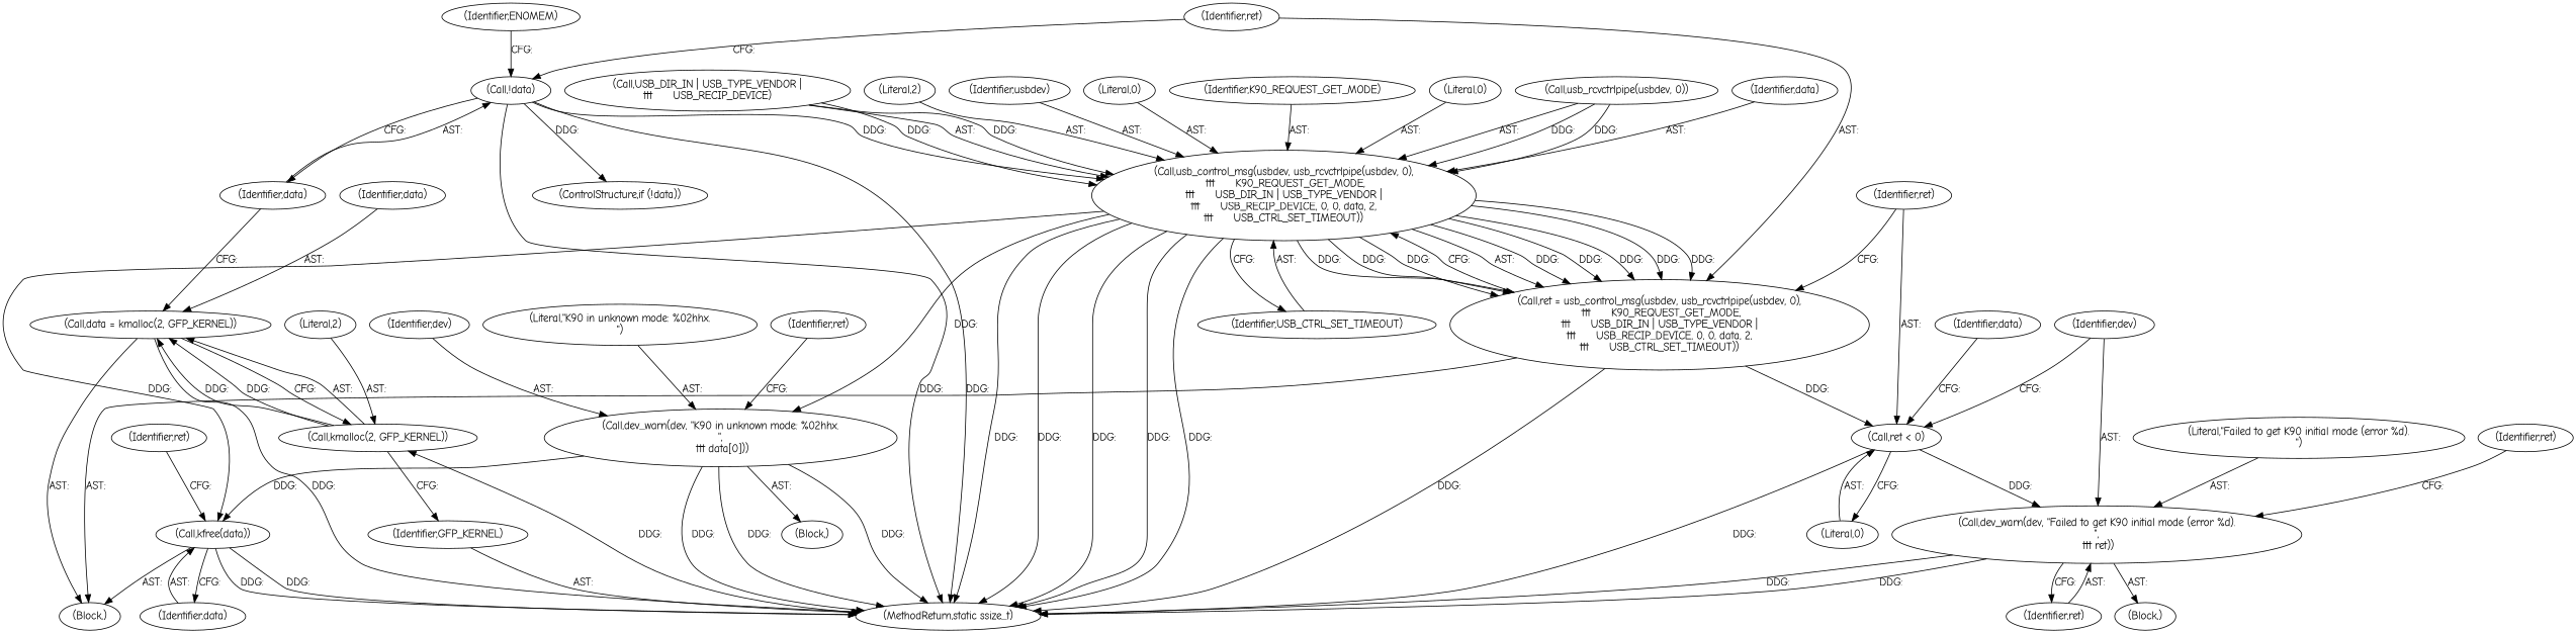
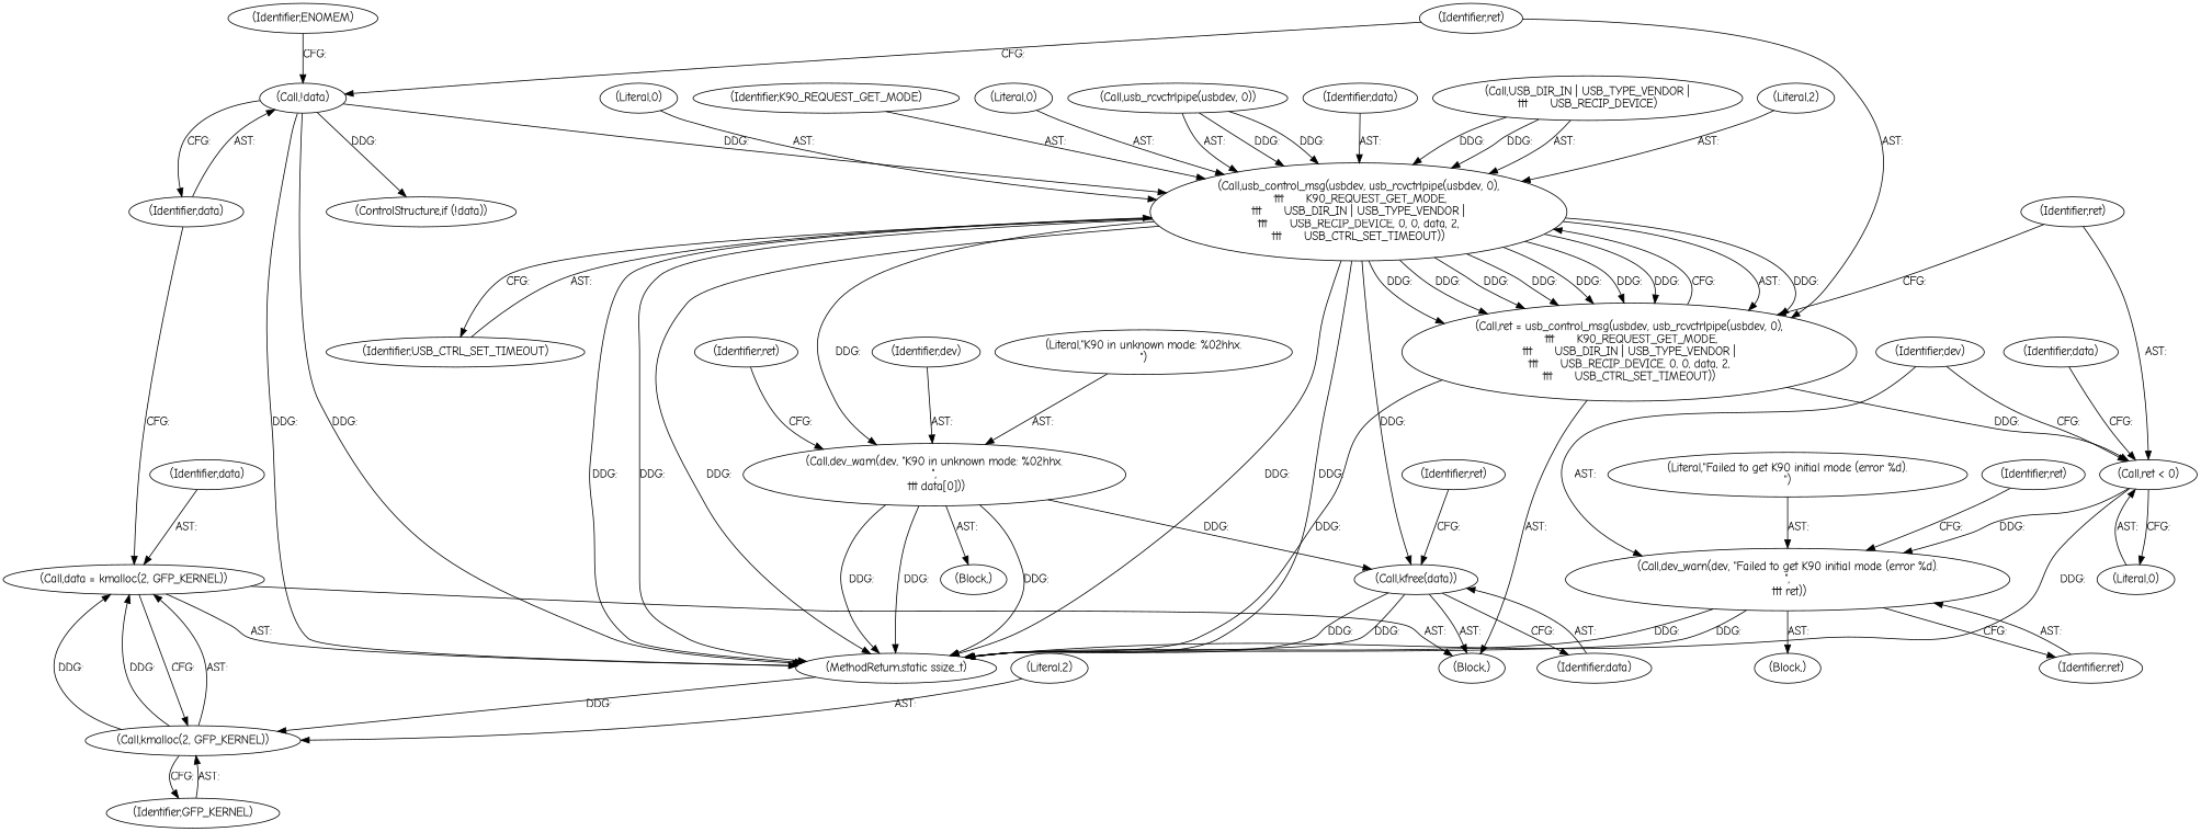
  digraph {
    fontname="Comic Neue"
    node [fontname="Comic Neue"]
    edge [fontname="Comic Neue"]
    n1 [label="(Call,data = kmalloc(2, GFP_KERNEL))"]
    n2 [label="(Call,kmalloc(2, GFP_KERNEL))"]
    n3 [label="(MethodReturn,static ssize_t)"]
    n4 [label="(Block,)"]
    n5 [label="(Identifier,GFP_KERNEL)"]
    n6 [label="(Call,!data)"]
    n7 [label="(Call,usb_control_msg(usbdev, usb_rcvctrlpipe(usbdev, 0),\n \t\t\t      K90_REQUEST_GET_MODE,\n\t\t\t      USB_DIR_IN | USB_TYPE_VENDOR |\n\t\t\t      USB_RECIP_DEVICE, 0, 0, data, 2,\n\t\t\t      USB_CTRL_SET_TIMEOUT))"]
    n8 [label="(ControlStructure,if (!data))"]
    n9 [label="(Identifier,data)"]
    n10 [label="(Call,ret = usb_control_msg(usbdev, usb_rcvctrlpipe(usbdev, 0),\n \t\t\t      K90_REQUEST_GET_MODE,\n\t\t\t      USB_DIR_IN | USB_TYPE_VENDOR |\n\t\t\t      USB_RECIP_DEVICE, 0, 0, data, 2,\n\t\t\t      USB_CTRL_SET_TIMEOUT))"]
    n11 [label="(Call,dev_warn(dev, \"K90 in unknown mode: %02hhx.\n\",\n \t\t\t data[0]))"]
    n12 [label="(Call,kfree(data))"]
    n13 [label="(Identifier,USB_CTRL_SET_TIMEOUT)"]
    n14 [label="(Call,ret < 0)"]
    n15 [label="(Block,)"]
    n16 [label="(Identifier,data)"]
    n17 [label="(Call,dev_warn(dev, \"Failed to get K90 initial mode (error %d).\n\",\n \t\t\t ret))"]
    n18 [label="(Literal,0)"]
    n19 [label="(Identifier,ret)"]
    n20 [label="(Block,)"]
    n21 [label="(Literal,\"Failed to get K90 initial mode (error %d).\n\")"]
-   n22 [label="(Identifier,usbdev)"]
    n23 [label="(Identifier,ret)"]
    n24 [label="(Literal,2)"]
    n25 [label="(Identifier,dev)"]
    n26 [label="(Identifier,ret)"]
    n27 [label="(Literal,0)"]
    n28 [label="(Identifier,K90_REQUEST_GET_MODE)"]
    n29 [label="(Identifier,ENOMEM)"]
    n30 [label="(Literal,0)"]
    n31 [label="(Identifier,ret)"]
    n32 [label="(Call,usb_rcvctrlpipe(usbdev, 0))"]
    n33 [label="(Identifier,data)"]
    n34 [label="(Identifier,data)"]
    n35 [label="(Call,USB_DIR_IN | USB_TYPE_VENDOR |\n\t\t\t      USB_RECIP_DEVICE)"]
    n36 [label="(Identifier,dev)"]
    n37 [label="(Identifier,ret)"]
    n38 [label="(Literal,2)"]
    n39 [label="(Literal,\"K90 in unknown mode: %02hhx.\n\")"]
    n40 [label="(Identifier,ret)"]
    n41 [label="(Identifier,data)"]
    n1 -> n2 [label="CFG: "]
-   n1 -> n3 [label="DDG: "]
+   n1 -> n3 [label="AST: "]
    n1 -> n4 [label="AST: "]
    n2 -> n1 [label="AST: "]
    n2 -> n1 [label="DDG: "]
    n2 -> n1 [label="DDG: "]
    n2 -> n5 [label="CFG: "]
    n3 -> n2 [label="DDG: "]
-   n5 -> n3 [label="AST: "]
+   n5 -> n2 [label="AST: "]
    n6 -> n3 [label="DDG: "]
    n6 -> n3 [label="DDG: "]
    n6 -> n7 [label="DDG: "]
    n6 -> n8 [label="DDG: "]
    n6 -> n9 [label="CFG: "]
    n7 -> n3 [label="DDG: "]
    n7 -> n3 [label="DDG: "]
    n7 -> n3 [label="DDG: "]
    n7 -> n3 [label="DDG: "]
    n7 -> n3 [label="DDG: "]
    n7 -> n10 [label="AST: "]
    n7 -> n10 [label="DDG: "]
    n7 -> n10 [label="DDG: "]
    n7 -> n10 [label="DDG: "]
    n7 -> n10 [label="DDG: "]
    n7 -> n10 [label="DDG: "]
    n7 -> n10 [label="DDG: "]
    n7 -> n10 [label="DDG: "]
    n7 -> n10 [label="DDG: "]
    n7 -> n11 [label="DDG: "]
    n7 -> n12 [label="DDG: "]
    n7 -> n13 [label="CFG: "]
    n9 -> n1 [label="CFG: "]
    n9 -> n6 [label="AST: "]
    n10 -> n3 [label="DDG: "]
    n10 -> n4 [label="AST: "]
    n10 -> n7 [label="CFG: "]
    n10 -> n14 [label="DDG: "]
    n11 -> n3 [label="DDG: "]
    n11 -> n3 [label="DDG: "]
    n11 -> n3 [label="DDG: "]
    n11 -> n12 [label="DDG: "]
    n11 -> n15 [label="AST: "]
    n12 -> n3 [label="DDG: "]
    n12 -> n3 [label="DDG: "]
    n12 -> n4 [label="AST: "]
    n12 -> n16 [label="CFG: "]
    n13 -> n7 [label="AST: "]
    n14 -> n3 [label="DDG: "]
    n14 -> n17 [label="DDG: "]
    n14 -> n18 [label="CFG: "]
    n16 -> n12 [label="AST: "]
    n17 -> n3 [label="DDG: "]
    n17 -> n3 [label="DDG: "]
    n17 -> n19 [label="CFG: "]
    n17 -> n20 [label="AST: "]
    n18 -> n14 [label="AST: "]
    n19 -> n17 [label="AST: "]
    n21 -> n17 [label="AST: "]
-   n22 -> n7 [label="AST: "]
    n23 -> n11 [label="CFG: "]
    n24 -> n2 [label="AST: "]
    n25 -> n14 [label="CFG: "]
    n25 -> n17 [label="AST: "]
    n26 -> n17 [label="CFG: "]
    n27 -> n7 [label="AST: "]
    n28 -> n7 [label="AST: "]
    n29 -> n6 [label="CFG: "]
    n30 -> n7 [label="AST: "]
    n31 -> n12 [label="CFG: "]
    n32 -> n7 [label="AST: "]
    n32 -> n7 [label="DDG: "]
    n32 -> n7 [label="DDG: "]
    n33 -> n7 [label="AST: "]
    n34 -> n1 [label="AST: "]
    n35 -> n7 [label="AST: "]
    n35 -> n7 [label="DDG: "]
    n35 -> n7 [label="DDG: "]
    n36 -> n11 [label="AST: "]
    n37 -> n6 [label="CFG: "]
    n37 -> n10 [label="AST: "]
    n38 -> n7 [label="AST: "]
    n39 -> n11 [label="AST: "]
    n40 -> n10 [label="CFG: "]
    n40 -> n14 [label="AST: "]
    n41 -> n14 [label="CFG: "]
  }
